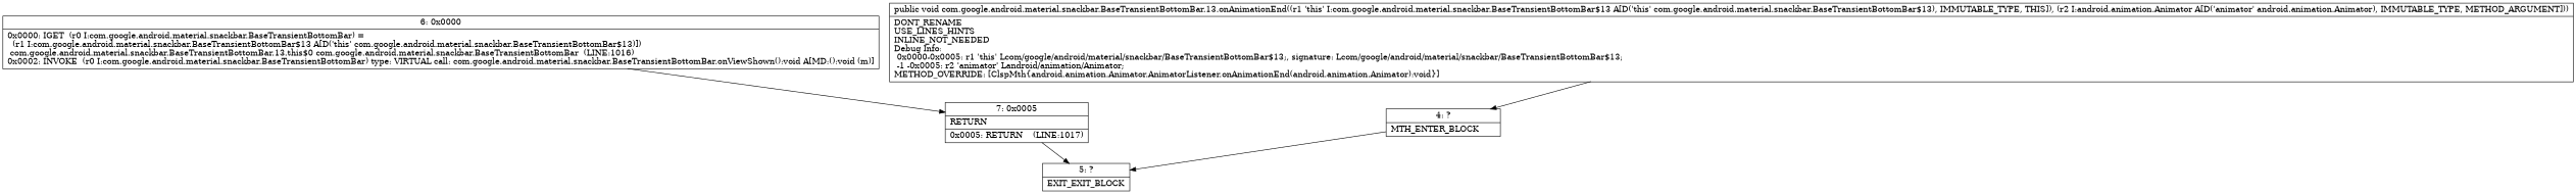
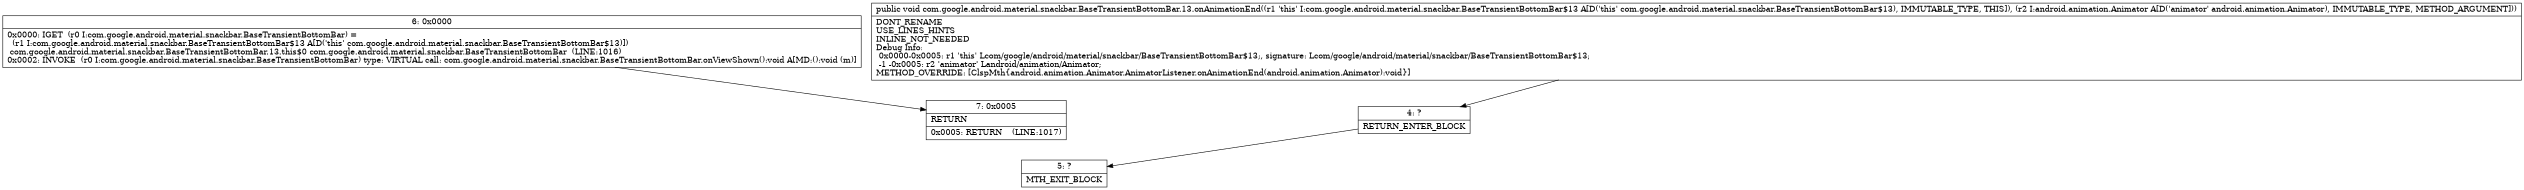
  digraph {
    node [shape=record]
-   n1 [label="{4\:\ ?|MTH_ENTER_BLOCK\l}"]
-   n2 [label="{5\:\ ?|EXIT_EXIT_BLOCK\l}"]
+   n1 [label="{4\:\ ?|RETURN_ENTER_BLOCK\l}"]
+   n2 [label="{5\:\ ?|MTH_EXIT_BLOCK\l}"]
    n3 [label="{6\:\ 0x0000|0x0000: IGET  (r0 I:com.google.android.material.snackbar.BaseTransientBottomBar) = \l  (r1 I:com.google.android.material.snackbar.BaseTransientBottomBar$13 A[D('this' com.google.android.material.snackbar.BaseTransientBottomBar$13)])\l com.google.android.material.snackbar.BaseTransientBottomBar.13.this$0 com.google.android.material.snackbar.BaseTransientBottomBar  (LINE:1016)\l0x0002: INVOKE  (r0 I:com.google.android.material.snackbar.BaseTransientBottomBar) type: VIRTUAL call: com.google.android.material.snackbar.BaseTransientBottomBar.onViewShown():void A[MD:():void (m)]\l}"]
    n4 [label="{7\:\ 0x0005|RETURN\l|0x0005: RETURN    (LINE:1017)\l}"]
    n5 [label="{public void com.google.android.material.snackbar.BaseTransientBottomBar.13.onAnimationEnd((r1 'this' I:com.google.android.material.snackbar.BaseTransientBottomBar$13 A[D('this' com.google.android.material.snackbar.BaseTransientBottomBar$13), IMMUTABLE_TYPE, THIS]), (r2 I:android.animation.Animator A[D('animator' android.animation.Animator), IMMUTABLE_TYPE, METHOD_ARGUMENT]))  | DONT_RENAME\lUSE_LINES_HINTS\lINLINE_NOT_NEEDED\lDebug Info:\l  0x0000\-0x0005: r1 'this' Lcom\/google\/android\/material\/snackbar\/BaseTransientBottomBar$13;, signature: Lcom\/google\/android\/material\/snackbar\/BaseTransientBottomBar$13;\l  \-1 \-0x0005: r2 'animator' Landroid\/animation\/Animator;\lMETHOD_OVERRIDE: [ClspMth\{android.animation.Animator.AnimatorListener.onAnimationEnd(android.animation.Animator):void\}]\l}"]
    n1 -> n2
    n3 -> n4
-   n4 -> n2
    n5 -> n1
  }
